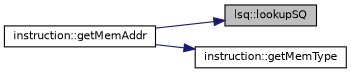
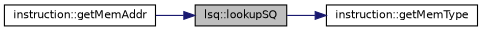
  digraph {
    rankdir=LR
    node [color=black fillcolor=white fontname=Helvetica fontsize=10 shape=record style=filled]
    edge [color=midnightblue fontname=Helvetica fontsize=10 labelfontname=Helvetica labelfontsize=10 style=solid]
    n1 [fillcolor=grey75 fontcolor=black height=0.2 label="lsq::lookupSQ" width=0.4]
    n2 [height=0.2 label="instruction::getMemType" width=0.4]
    n3 [height=0.2 label="instruction::getMemAddr" width=0.4]
-   n3 -> n2
+   n1 -> n2
    n3 -> n1
  }
